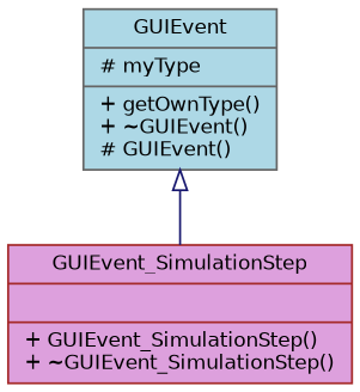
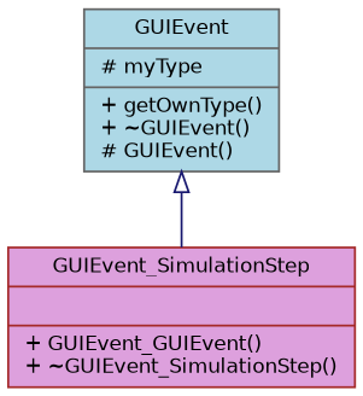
  digraph {
    node [fontname=Helvetica fontsize=10 shape=record style=filled]
-   n1 [color=brown fillcolor=plum fontcolor=black height=0.2 label="{GUIEvent_SimulationStep\n||+ GUIEvent_SimulationStep()\l+ ~GUIEvent_SimulationStep()\l}" width=0.4]
+   n1 [color=brown fillcolor=plum fontcolor=black height=0.2 label="{GUIEvent_SimulationStep\n||+ GUIEvent_GUIEvent()\l+ ~GUIEvent_SimulationStep()\l}" width=0.4]
    n2 [color=gray40 fillcolor=lightblue height=0.2 label="{GUIEvent\n|# myType\l|+ getOwnType()\l+ ~GUIEvent()\l# GUIEvent()\l}" width=0.4]
    n2 -> n1 [arrowtail=onormal color=midnightblue dir=back fontname=Helvetica fontsize=10 labelfontname=Helvetica labelfontsize=10 style=solid]
  }
